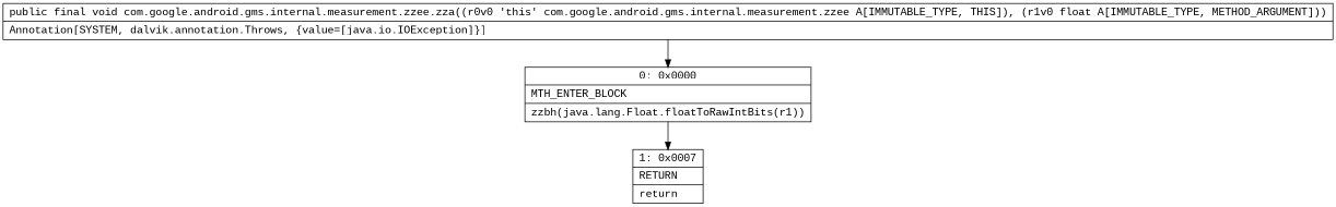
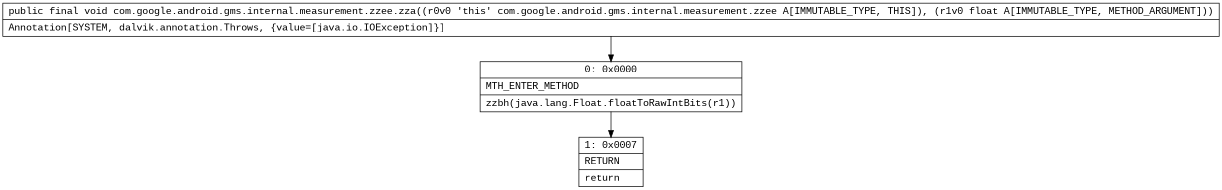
  digraph {
    fontname="Liberation Mono"
    node [shape=record fontname="Liberation Mono"]
    edge [fontname="Liberation Mono"]
-   n1 [label="{0\:\ 0x0000|MTH_ENTER_BLOCK\l|zzbh(java.lang.Float.floatToRawIntBits(r1))\l}"]
+   n1 [label="{0\:\ 0x0000|MTH_ENTER_METHOD\l|zzbh(java.lang.Float.floatToRawIntBits(r1))\l}"]
    n2 [label="{1\:\ 0x0007|RETURN\l|return\l}"]
    n3 [label="{public final void com.google.android.gms.internal.measurement.zzee.zza((r0v0 'this' com.google.android.gms.internal.measurement.zzee A[IMMUTABLE_TYPE, THIS]), (r1v0 float A[IMMUTABLE_TYPE, METHOD_ARGUMENT]))  | Annotation[SYSTEM, dalvik.annotation.Throws, \{value=[java.io.IOException]\}]\l}"]
    n1 -> n2
    n3 -> n1
  }
